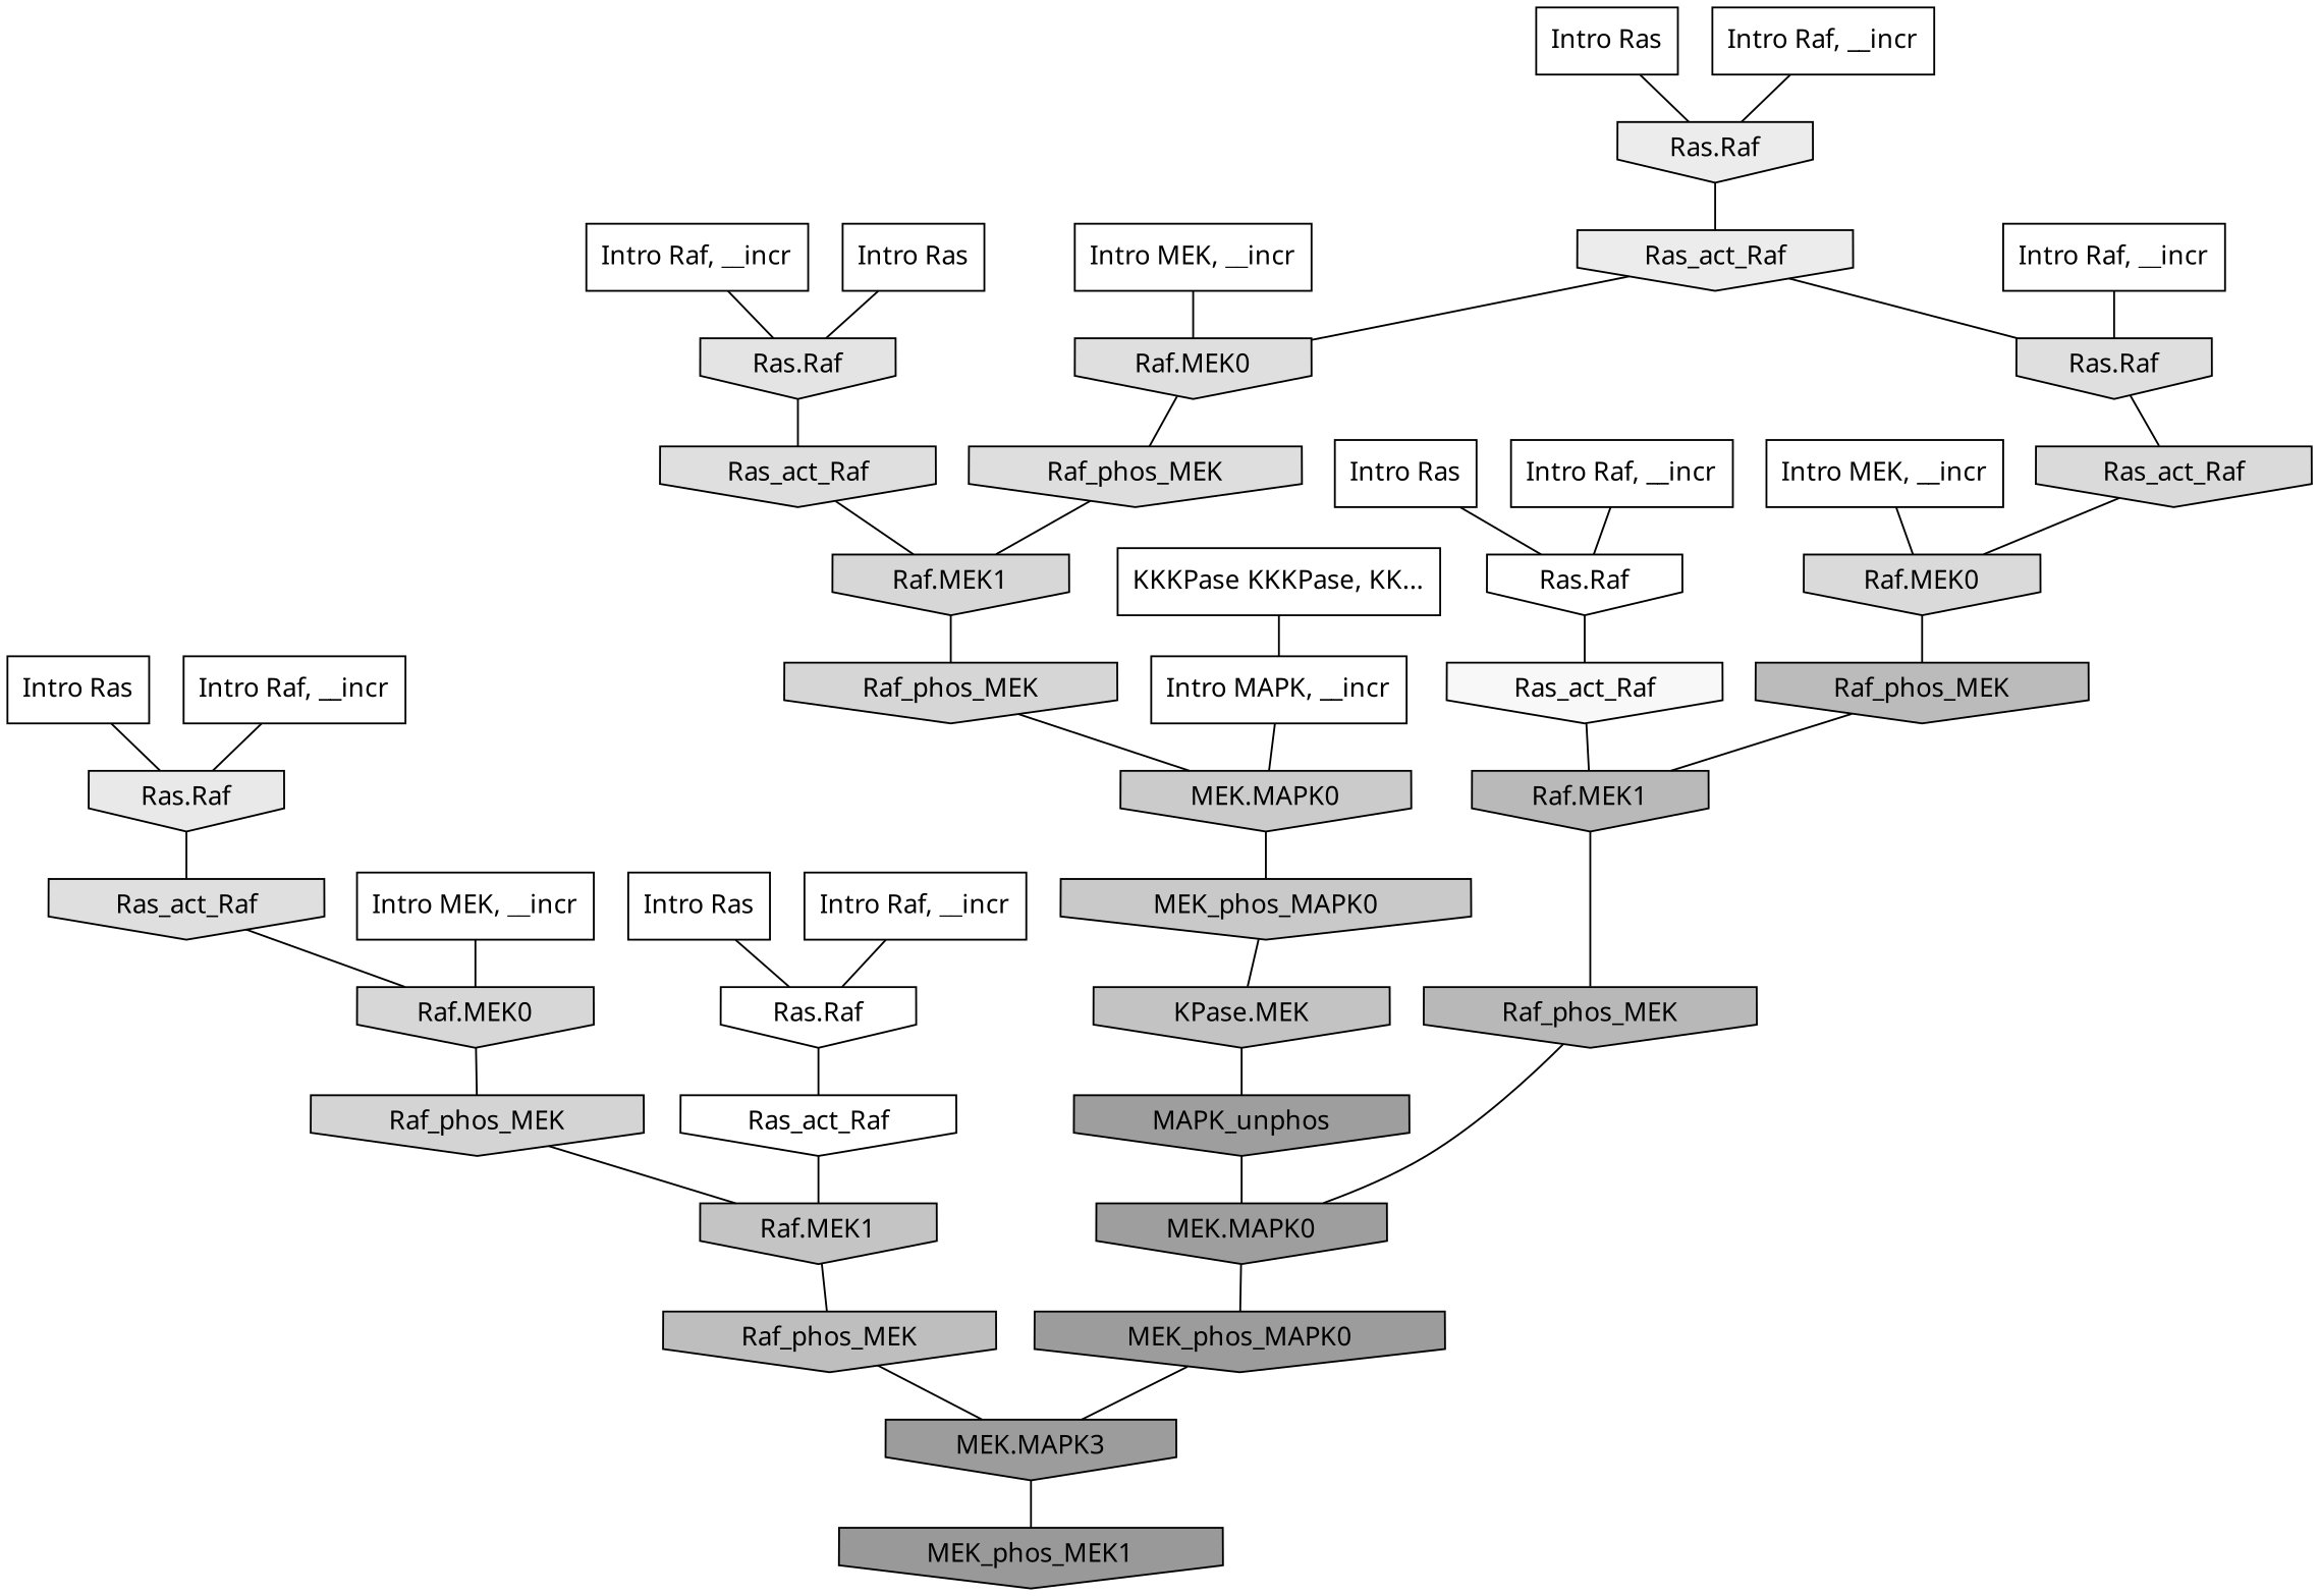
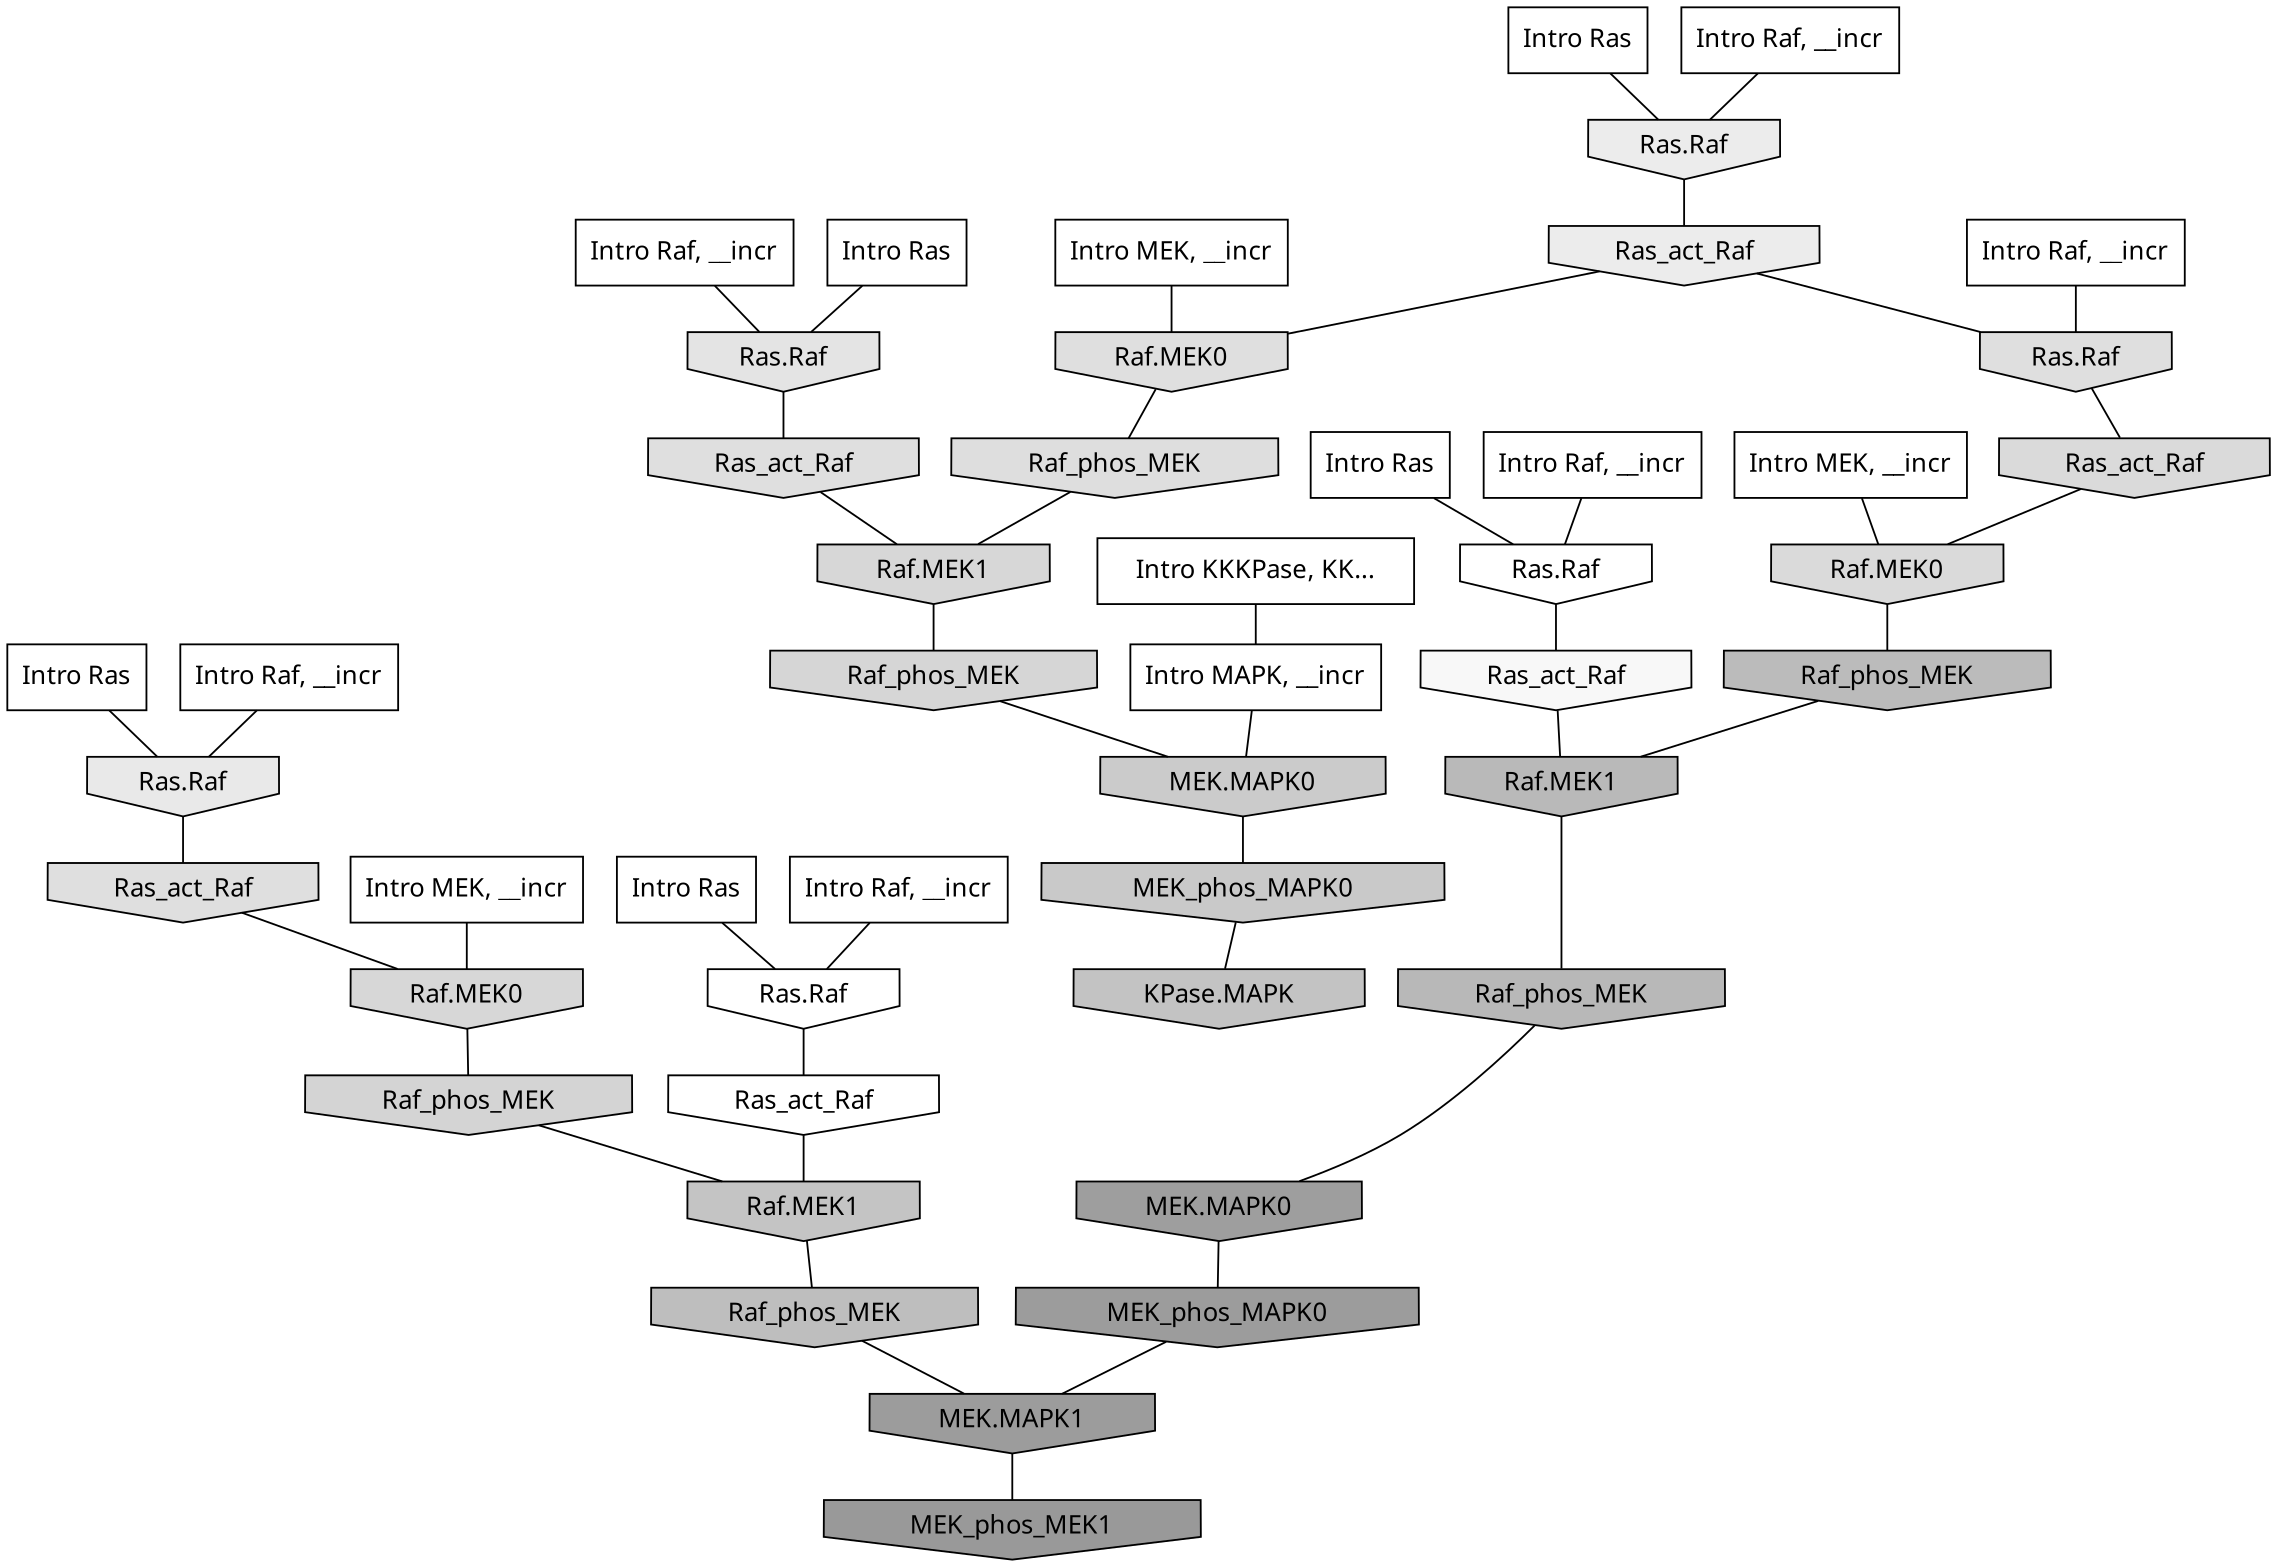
  digraph {
    rankdir=TB
    ranksep=0.30
    node [fillcolor="0.000 0.000 1.000" fontname="CMU Serif" shape=invhouse style=filled]
    edge [color="0.000 0.000 0.000" dir=none fontname="CMU Serif"]
    n1 [label="Intro Ras" shape=rectangle]
    n2 [fillcolor="0.000 0.000 0.911" label="Ras.Raf"]
    n3 [fillcolor="0.000 0.000 0.874" label=Ras_act_Raf]
    n4 [label="Intro Ras" shape=rectangle]
    n5 [label="Ras.Raf"]
    n6 [fillcolor="0.000 0.000 0.971" label=Ras_act_Raf]
    n7 [label="Intro Ras" shape=rectangle]
    n8 [fillcolor="0.000 0.000 0.891" label="Ras.Raf"]
    n9 [fillcolor="0.000 0.000 0.875" label=Ras_act_Raf]
    n10 [label="Intro Ras" shape=rectangle]
    n11 [fillcolor="0.000 0.000 0.925" label="Ras.Raf"]
    n12 [fillcolor="0.000 0.000 0.922" label=Ras_act_Raf]
    n13 [label="Intro Ras" shape=rectangle]
    n14 [fillcolor="0.000 0.000 0.999" label="Ras.Raf"]
    n15 [fillcolor="0.000 0.000 0.999" label=Ras_act_Raf]
    n16 [label="Intro Raf, __incr" shape=rectangle]
    n17 [label="Intro Raf, __incr" shape=rectangle]
    n18 [label="Intro Raf, __incr" shape=rectangle]
    n19 [label="Intro Raf, __incr" shape=rectangle]
    n20 [fillcolor="0.000 0.000 0.873" label="Ras.Raf"]
    n21 [fillcolor="0.000 0.000 0.852" label=Ras_act_Raf]
    n22 [label="Intro Raf, __incr" shape=rectangle]
    n23 [label="Intro Raf, __incr" shape=rectangle]
    n24 [label="Intro MEK, __incr" shape=rectangle]
    n25 [fillcolor="0.000 0.000 0.852" label="Raf.MEK0"]
    n26 [fillcolor="0.000 0.000 0.734" label=Raf_phos_MEK]
    n27 [label="Intro MEK, __incr" shape=rectangle]
    n28 [fillcolor="0.000 0.000 0.873" label="Raf.MEK0"]
    n29 [fillcolor="0.000 0.000 0.869" label=Raf_phos_MEK]
    n30 [label="Intro MEK, __incr" shape=rectangle]
    n31 [fillcolor="0.000 0.000 0.841" label="Raf.MEK0"]
    n32 [fillcolor="0.000 0.000 0.831" label=Raf_phos_MEK]
    n33 [label="Intro MAPK, __incr" shape=rectangle]
    n34 [fillcolor="0.000 0.000 0.796" label="MEK.MAPK0"]
    n35 [fillcolor="0.000 0.000 0.787" label=MEK_phos_MAPK0]
-   n36 [label="KKKPase KKKPase, KK..." shape=rectangle]
-   n37 [fillcolor="0.000 0.000 0.762" label="KPase.MEK"]
-   n38 [fillcolor="0.000 0.000 0.619" label=MAPK_unphos]
+   n36 [label="Intro KKKPase, KK..." shape=rectangle]
+   n37 [fillcolor="0.000 0.000 0.762" label="KPase.MAPK"]
    n39 [fillcolor="0.000 0.000 0.723" label="Raf.MEK1"]
    n40 [fillcolor="0.000 0.000 0.766" label="Raf.MEK1"]
    n41 [fillcolor="0.000 0.000 0.746" label=Raf_phos_MEK]
    n42 [fillcolor="0.000 0.000 0.722" label=Raf_phos_MEK]
    n43 [fillcolor="0.000 0.000 0.841" label="Raf.MEK1"]
    n44 [fillcolor="0.000 0.000 0.838" label=Raf_phos_MEK]
-   n45 [fillcolor="0.000 0.000 0.611" label="MEK.MAPK3"]
+   n45 [fillcolor="0.000 0.000 0.611" label="MEK.MAPK1"]
    n46 [fillcolor="0.000 0.000 0.619" label="MEK.MAPK0"]
    n47 [fillcolor="0.000 0.000 0.600" label=MEK_phos_MEK1]
    n48 [fillcolor="0.000 0.000 0.611" label=MEK_phos_MAPK0]
    n1 -> n2
    n2 -> n3
    n3 -> n31
    n4 -> n5
    n5 -> n6
    n6 -> n39
    n7 -> n8
    n8 -> n9
    n9 -> n43
    n10 -> n11
    n11 -> n12
    n12 -> n20
    n12 -> n28
    n13 -> n14
    n14 -> n15
    n15 -> n40
    n16 -> n11
    n17 -> n14
    n18 -> n8
    n19 -> n20
    n20 -> n21
    n21 -> n25
    n22 -> n5
    n23 -> n2
    n24 -> n25
    n25 -> n26
    n26 -> n39
    n27 -> n28
    n28 -> n29
    n29 -> n43
    n30 -> n31
    n31 -> n32
    n32 -> n40
    n33 -> n34
    n34 -> n35
    n35 -> n37
    n36 -> n33
-   n37 -> n38
-   n38 -> n46
    n39 -> n42
    n40 -> n41
    n41 -> n45
    n42 -> n46
    n43 -> n44
    n44 -> n34
    n45 -> n47
    n46 -> n48
    n48 -> n45
  }
